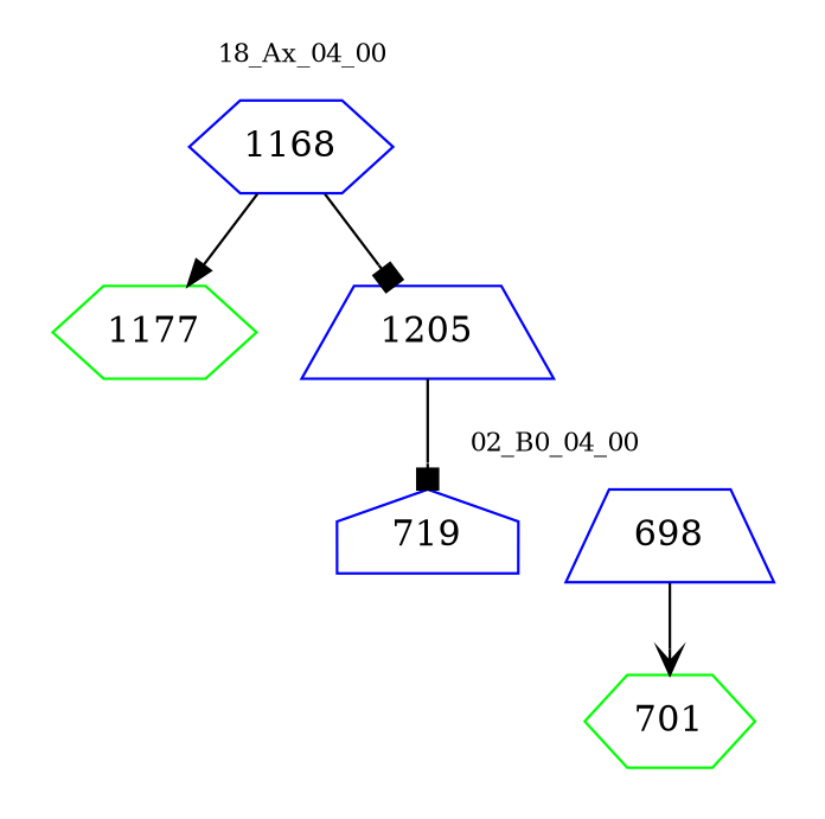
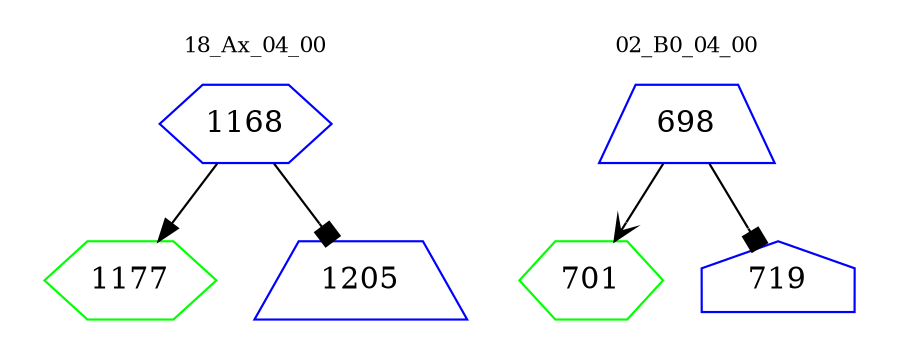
  digraph {
    node [color=blue shape=hexagon]
    edge [arrowhead=box color=black style=solid]
    n1 [label=1168]
    n2 [color=green label=1177]
    n3 [label=1205 shape=trapezium]
    n4 [label=698 shape=trapezium]
    n5 [color=green label=701]
    n6 [label=719 shape=house]
    subgraph cluster_1 {
      color=white
      fontsize=10
      label="18_Ax_04_00"
      n1
      n2
      n3
    }
    subgraph cluster_2 {
      color=white
      fontsize=10
      label="02_B0_04_00"
      n4
      n5
      n6
    }
    n1 -> n2 [arrowhead=normal]
    n1 -> n3
    n4 -> n5 [arrowhead=vee]
-   n3 -> n6
+   n4 -> n6
  }
